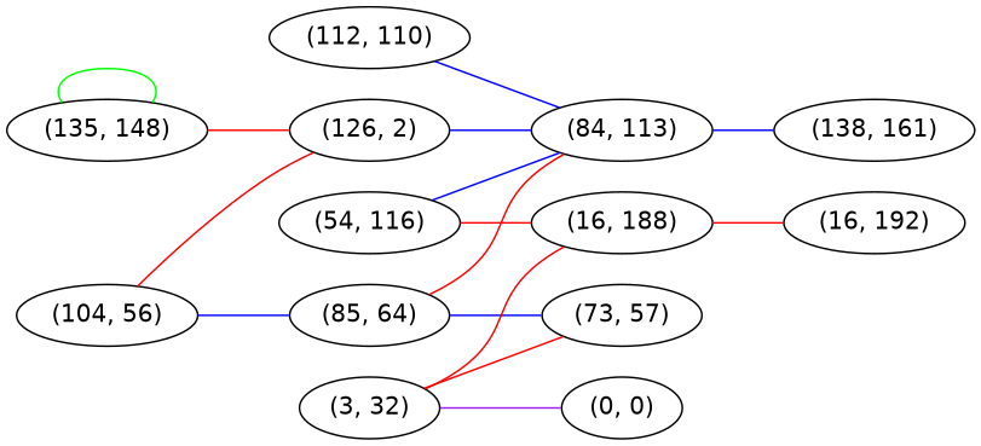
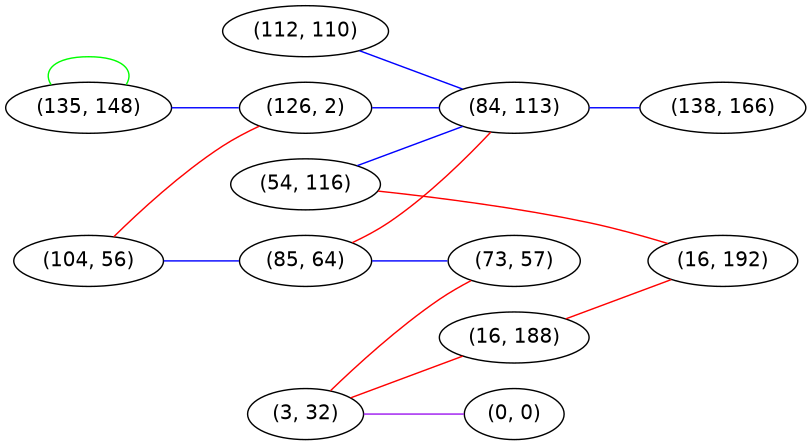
  graph {
    fontname="DejaVu Sans"
    rankdir=LR
    node [fontname="DejaVu Sans"]
    edge [color=red fontname="DejaVu Sans" weight=1]
    "(135, 148)"
    "(126, 2)"
    "(84, 113)"
    "(54, 116)"
    "(16, 188)"
    "(16, 192)"
-   "(138, 166)" [label="(138, 161)"]
+   "(138, 166)"
    "(104, 56)"
    "(85, 64)"
    "(73, 57)"
    "(3, 32)"
    "(0, 0)"
    "(112, 110)"
    "(135, 148)" -- "(135, 148)" [color=green weight=2]
-   "(135, 148)" -- "(126, 2)"
+   "(135, 148)" -- "(126, 2)" [color=blue]
    "(126, 2)" -- "(84, 113)" [color=blue weight=3]
    "(84, 113)" -- "(138, 166)" [color=blue weight=3]
    "(54, 116)" -- "(84, 113)" [color=blue weight=3]
-   "(54, 116)" -- "(16, 188)"
+   "(54, 116)" -- "(16, 192)"
    "(16, 188)" -- "(16, 192)"
    "(104, 56)" -- "(126, 2)"
    "(104, 56)" -- "(85, 64)" [color=blue weight=3]
    "(85, 64)" -- "(84, 113)"
    "(85, 64)" -- "(73, 57)" [color=blue weight=3]
    "(3, 32)" -- "(16, 188)"
    "(3, 32)" -- "(73, 57)"
    "(3, 32)" -- "(0, 0)" [color=purple weight=4]
    "(112, 110)" -- "(84, 113)" [color=blue weight=3]
  }
